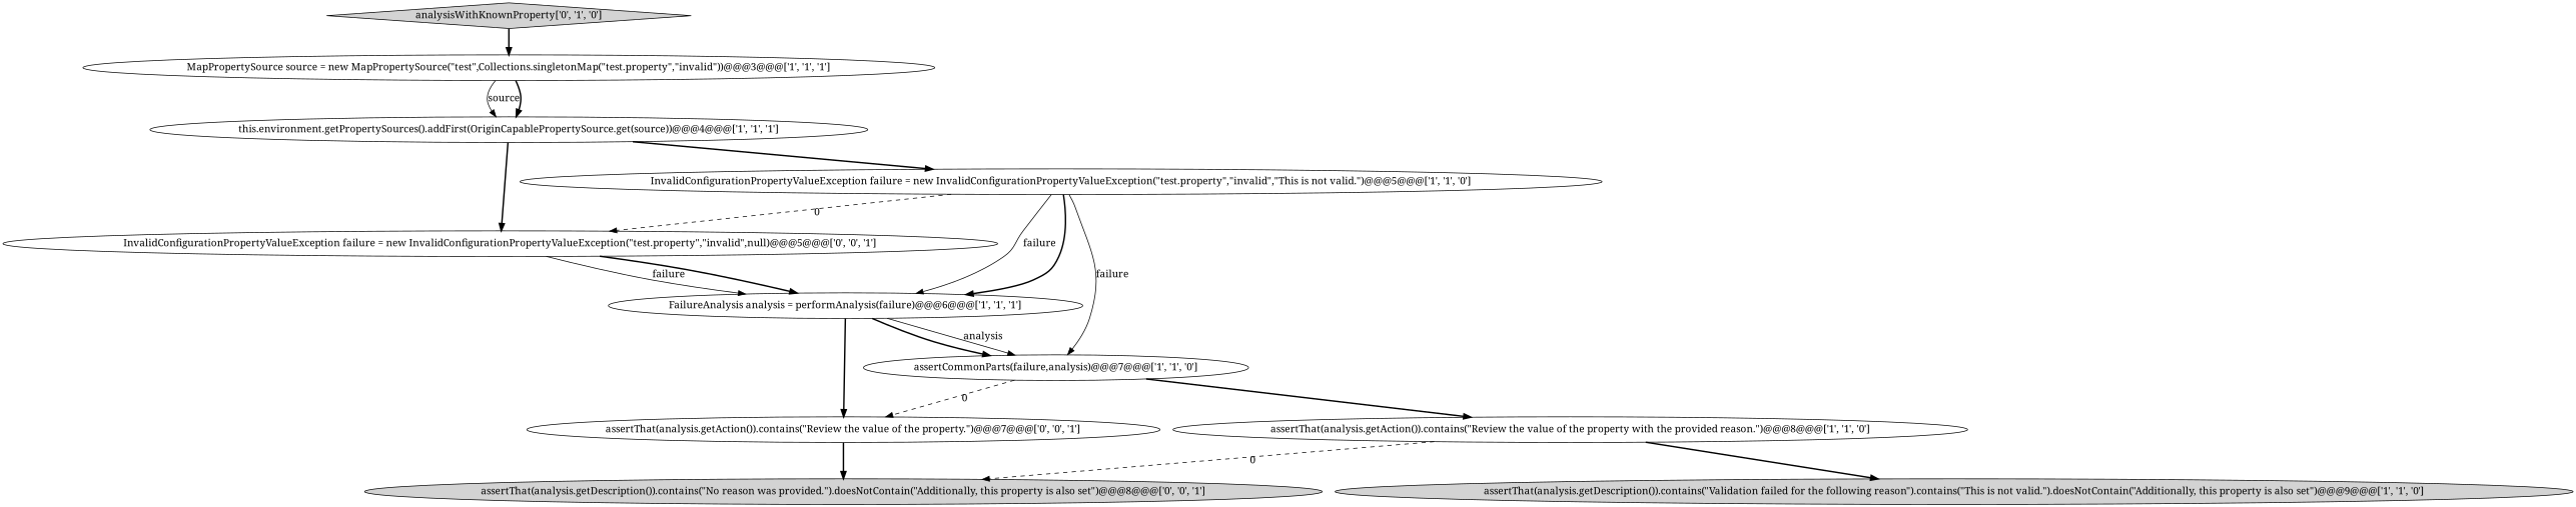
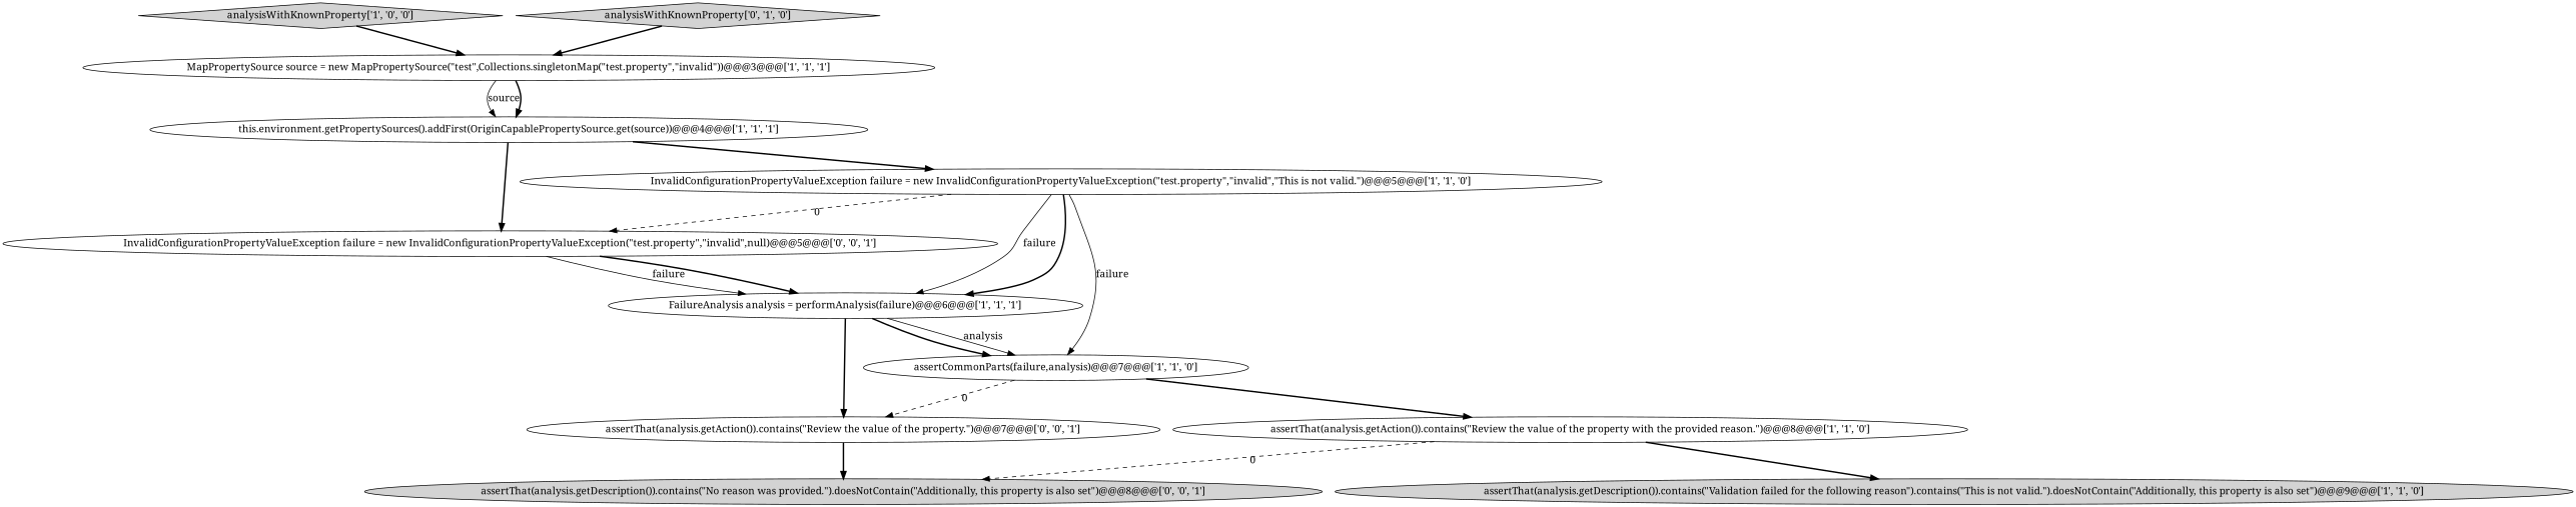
  digraph {
    fontname="Noto Serif"
    node [fillcolor=white fontname="Noto Serif" shape=ellipse style=filled]
    edge [fontname="Noto Serif" style=bold]
    n1 [label="FailureAnalysis analysis = performAnalysis(failure)@@@6@@@['1', '1', '1']"]
    n2 [label="assertCommonParts(failure,analysis)@@@7@@@['1', '1', '0']"]
    n3 [label="assertThat(analysis.getAction()).contains(\"Review the value of the property.\")@@@7@@@['0', '0', '1']"]
    n4 [label="assertThat(analysis.getAction()).contains(\"Review the value of the property with the provided reason.\")@@@8@@@['1', '1', '0']"]
    n5 [fillcolor=lightgray label="assertThat(analysis.getDescription()).contains(\"No reason was provided.\").doesNotContain(\"Additionally, this property is also set\")@@@8@@@['0', '0', '1']"]
    n6 [label="MapPropertySource source = new MapPropertySource(\"test\",Collections.singletonMap(\"test.property\",\"invalid\"))@@@3@@@['1', '1', '1']"]
    n7 [label="this.environment.getPropertySources().addFirst(OriginCapablePropertySource.get(source))@@@4@@@['1', '1', '1']"]
+   n8 [fillcolor=lightgray label="analysisWithKnownProperty['1', '0', '0']" shape=diamond]
    n9 [fillcolor=lightgray label="assertThat(analysis.getDescription()).contains(\"Validation failed for the following reason\").contains(\"This is not valid.\").doesNotContain(\"Additionally, this property is also set\")@@@9@@@['1', '1', '0']"]
    n10 [fillcolor=lightgray label="analysisWithKnownProperty['0', '1', '0']" shape=diamond]
    n11 [label="InvalidConfigurationPropertyValueException failure = new InvalidConfigurationPropertyValueException(\"test.property\",\"invalid\",\"This is not valid.\")@@@5@@@['1', '1', '0']"]
    n12 [label="InvalidConfigurationPropertyValueException failure = new InvalidConfigurationPropertyValueException(\"test.property\",\"invalid\",null)@@@5@@@['0', '0', '1']"]
    n1 -> n2 [label=analysis style=solid]
    n1 -> n2
    n1 -> n3
    n2 -> n3 [label=0 style=dashed]
    n2 -> n4
    n3 -> n5
    n4 -> n5 [label=0 style=dashed]
    n4 -> n9
    n6 -> n7 [label=source style=solid]
    n6 -> n7
    n7 -> n11
    n7 -> n12
+   n8 -> n6
    n10 -> n6
    n11 -> n1
    n11 -> n1 [label=failure style=solid]
    n11 -> n2 [label=failure style=solid]
    n11 -> n12 [label=0 style=dashed]
    n12 -> n1 [label=failure style=solid]
    n12 -> n1
  }
